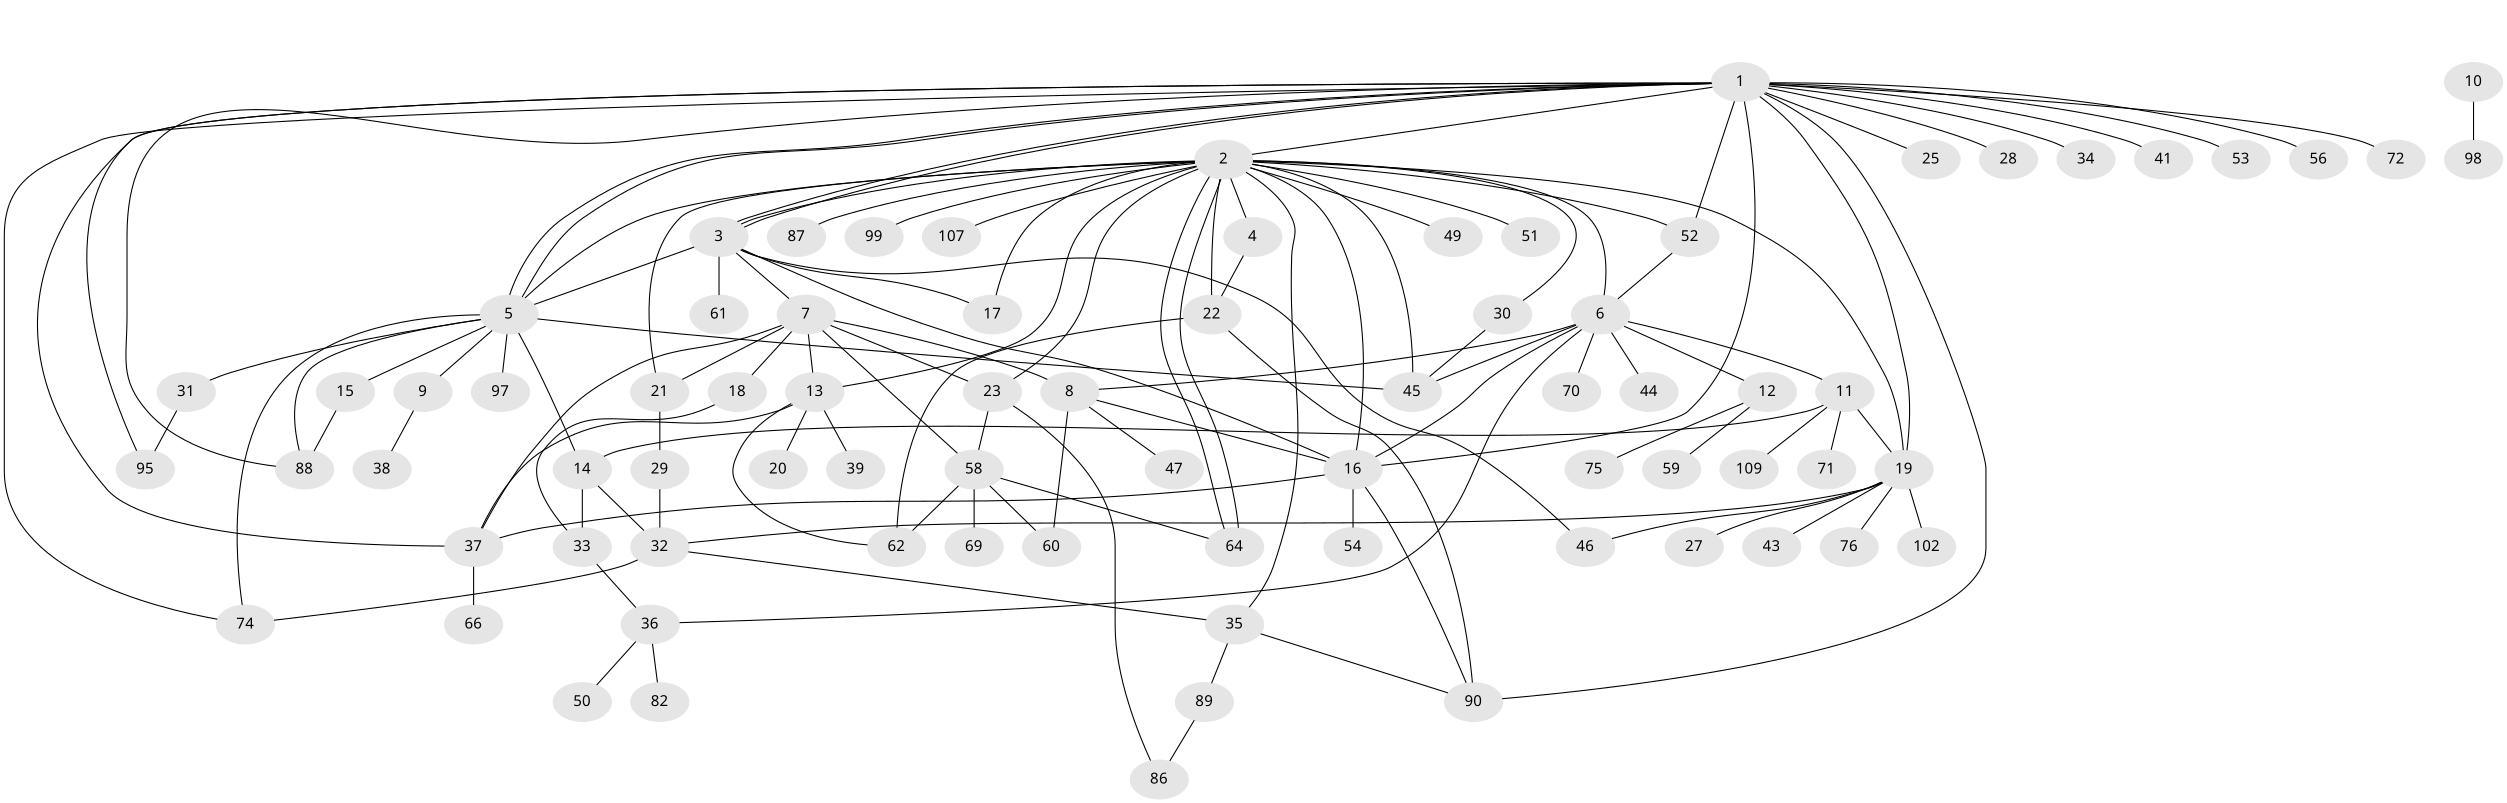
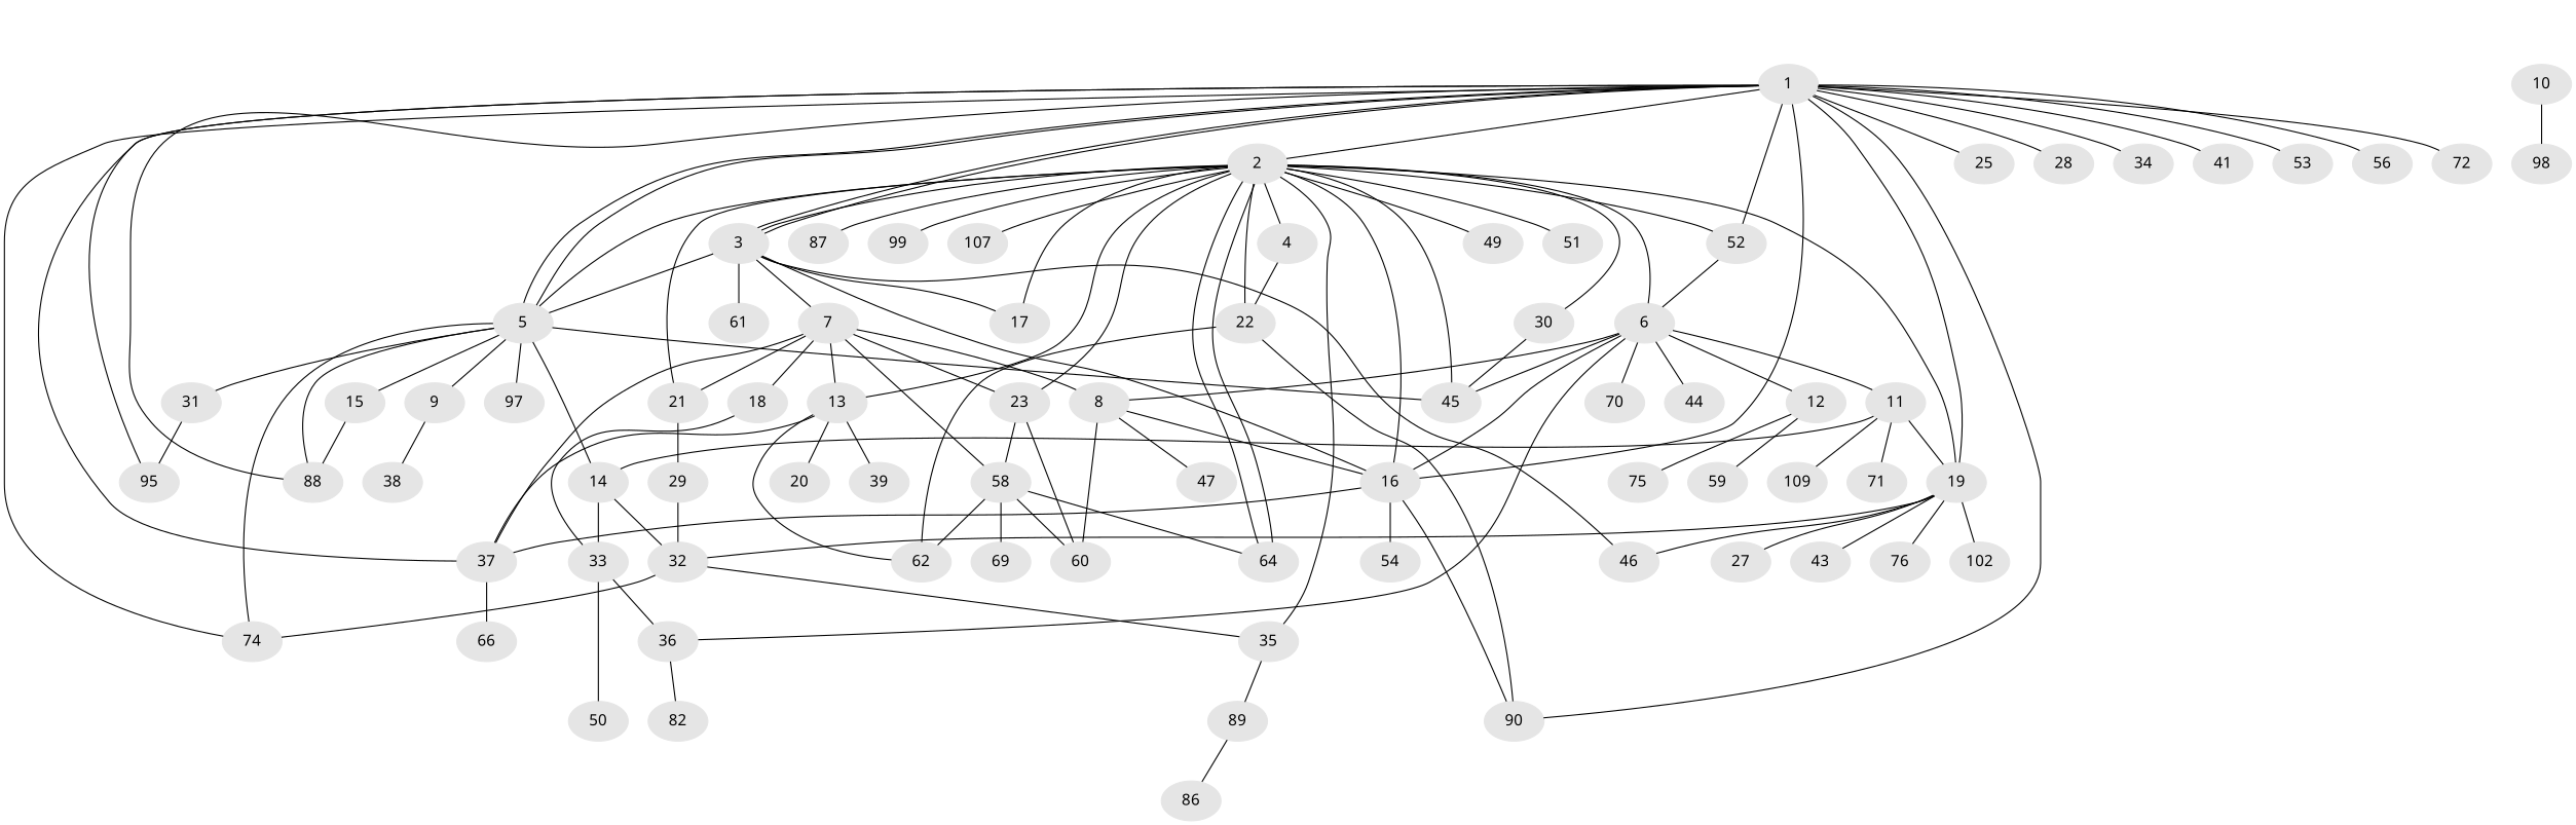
  graph {
    fontname="Noto Sans"
    node [color=gray90 fontname="Noto Sans" style=filled]
    edge [fontname="Noto Sans"]
    1
    2
    3
    5
    16 [super="+79+42+83+94+73"]
    19 [super="+65"]
    25
    28
    34
    37 [super="+105+92"]
    41
    52
    53
    56
    72
    74
    88 [super="+106"]
    90 [super="+101"]
    n19 [label=95]
    4
    6
    13 [super="+63"]
    17 [super="+26"]
    21
    22 [super="+55"]
    23
    30 [super="+67+40"]
    35
    45 [super="+47"]
    49
    51
    64
    87
    99
    107
    7
    46 [super="+48"]
    61
    9
    14
    15
    31
    97
    10
    98
    54
    32
    27
    43
    76
    102
    66
    8 [super="+24+108"]
    11
    12
    36
    44
    70
    20
    39
    62 [super="+77+110"]
    29 [super="+80+78"]
    58 [super="+91"]
    86
    89
    18 [super="+68"]
    38
    33 [super="+81"]
    n69 [label=47]
    60
    71 [super="+84"]
    109
    59 [super="+100"]
    75
    50
    82
    69
    1 -- 2
    1 -- 3
    1 -- 3
    1 -- 5
    1 -- 5
    1 -- 16
    1 -- 19
    1 -- 25
    1 -- 28
    1 -- 34
    1 -- 37
    1 -- 41
    1 -- 52
    1 -- 53
    1 -- 56
    1 -- 72
    1 -- 74
    1 -- 88
    1 -- 90
    1 -- n19
    2 -- 3
    2 -- 5
    2 -- 16 [weight=2]
    2 -- 19
    2 -- 52
    2 -- 4
    2 -- 6
    2 -- 13
    2 -- 17
    2 -- 21
    2 -- 22
    2 -- 23
    2 -- 30
    2 -- 35
    2 -- 45
    2 -- 49
    2 -- 51
    2 -- 64
    2 -- 64
    2 -- 87
    2 -- 99
    2 -- 107
    3 -- 5
    3 -- 16
    3 -- 17
    3 -- 7
    3 -- 46
    3 -- 61
    5 -- 74
    5 -- 88
    5 -- 45
    5 -- 9
    5 -- 14
    5 -- 15
    5 -- 31
    5 -- 97
    16 -- 37
    16 -- 90
    16 -- 54
    19 -- 46
    19 -- 32
    19 -- 27
    19 -- 43
    19 -- 76
    19 -- 102
    37 -- 66
    52 -- 6
    4 -- 22
    6 -- 16
    6 -- 45
    6 -- 8
    6 -- 11
    6 -- 12
    6 -- 36
    6 -- 44
    6 -- 70
    13 -- 37
    13 -- 20
    13 -- 39
    13 -- 62
    21 -- 29
    22 -- 90
    22 -- 62
    23 -- 58
-   23 -- 86
+   23 -- 60
    30 -- 45
-   35 -- 90
    35 -- 89
    7 -- 37
    7 -- 13
    7 -- 21
    7 -- 23
    7 -- 8
    7 -- 58
    7 -- 18
    9 -- 38
    14 -- 32
    14 -- 33
    15 -- 88
    31 -- n19
    10 -- 98
    32 -- 74
    32 -- 35
    8 -- 16
    8 -- n69
    8 -- 60
    11 -- 19
    11 -- 14
    11 -- 71
    11 -- 109
    12 -- 59
    12 -- 75
-   36 -- 50
+   33 -- 50
    36 -- 82
    29 -- 32
    58 -- 64
    58 -- 62
    58 -- 60
    58 -- 69
    89 -- 86
    18 -- 33
    33 -- 36
  }
